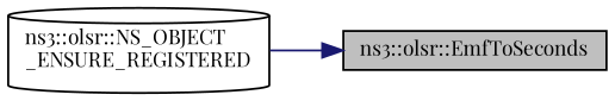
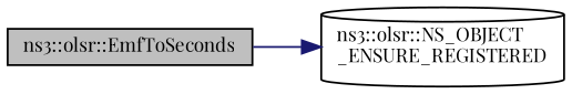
  digraph {
    rankdir=LR
    fontname="Playfair Display"
    node [color=black fontname="Playfair Display" fontsize=10 style=filled]
    n1 [fillcolor=grey75 fontcolor=black height=0.2 label="ns3::olsr::EmfToSeconds" shape=box width=0.4]
    n2 [fillcolor=white height=0.2 label="ns3::olsr::NS_OBJECT\l_ENSURE_REGISTERED" shape=cylinder width=0.4]
-   n2 -> n1 [color=midnightblue fontname="Playfair Display" fontsize=10 labelfontname=Helvetica labelfontsize=10 style=solid]
+   n1 -> n2 [color=midnightblue fontname="Playfair Display" fontsize=10 labelfontname=Helvetica labelfontsize=10 style=solid]
  }
